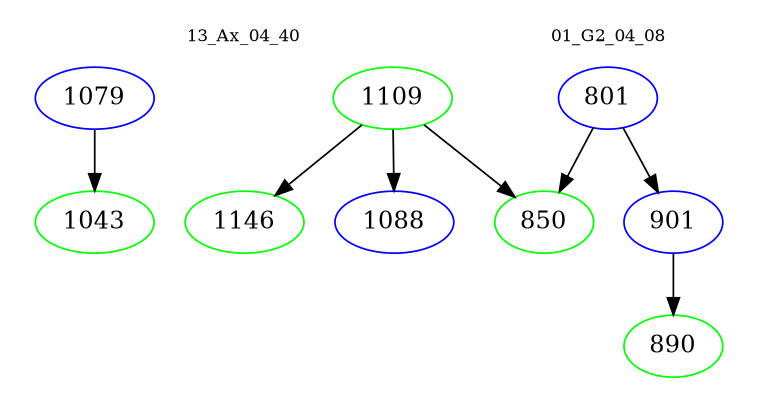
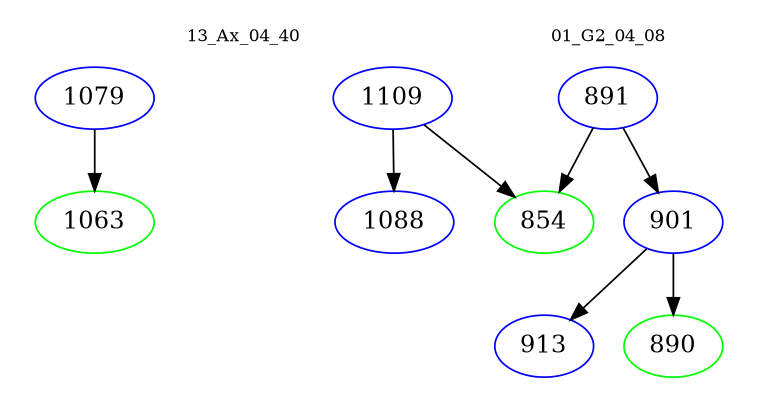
  digraph {
    node [color=blue]
    edge [color=black]
-   n1 [color=green label=1109]
+   n1 [label=1109]
    n2 [label=1079]
-   n3 [color=green label=1146]
    n4 [label=1088]
-   n5 [color=green label=1043]
+   n5 [color=green label=1063]
    n6 [label=901]
-   n7 [label=801]
+   n7 [label=891]
+   n8 [label=913]
    n9 [color=green label=890]
-   n10 [color=green label=850]
+   n10 [color=green label=854]
    subgraph cluster_1 {
      color=white
      fontsize=10
      label="13_Ax_04_40"
      n1
      n2
-     n3
      n4
      n5
    }
    subgraph cluster_2 {
      color=white
      fontsize=10
      label="01_G2_04_08"
      n6
      n7
+     n8
      n9
      n10
    }
-   n1 -> n3
    n1 -> n4
    n1 -> n10
    n2 -> n5
+   n6 -> n8
    n6 -> n9
    n7 -> n6
    n7 -> n10
  }
